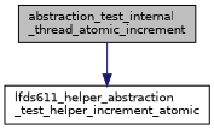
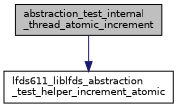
  digraph {
    rankdir=TB
    node [color=black fontname=Helvetica fontsize=10 shape=record style=filled]
    n1 [fillcolor=grey75 fontcolor=black height=0.2 label="abstraction_test_internal\l_thread_atomic_increment" width=0.4]
-   n2 [fillcolor=white height=0.2 label="lfds611_helper_abstraction\l_test_helper_increment_atomic" width=0.4]
+   n2 [fillcolor=white height=0.2 label="lfds611_liblfds_abstraction\l_test_helper_increment_atomic" width=0.4]
    n1 -> n2 [color=midnightblue fontname=Helvetica fontsize=10 labelfontname=Helvetica labelfontsize=10 style=solid]
  }
